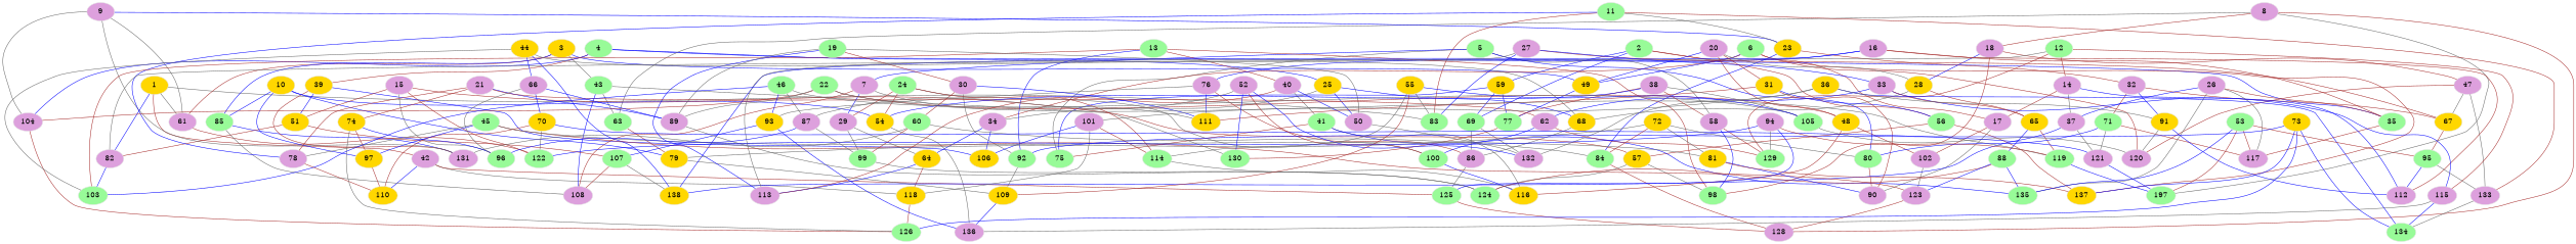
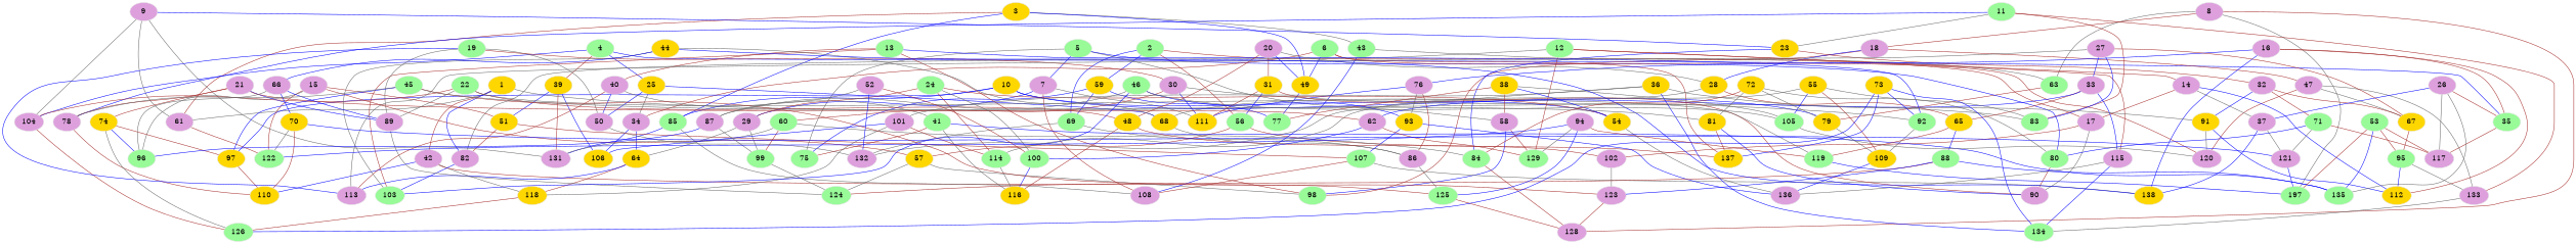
  graph {
    node [color=gray90 fillcolor=plum style=filled]
    edge [color=brown]
    1 [fillcolor=gold]
    42
    61
    82
    83 [fillcolor=palegreen]
    110 [fillcolor=gold]
    118 [fillcolor=gold]
    125 [fillcolor=palegreen]
    122 [fillcolor=palegreen]
    103 [fillcolor=palegreen]
    2 [fillcolor=palegreen]
    17
    56 [fillcolor=palegreen]
    59 [fillcolor=gold]
    69 [fillcolor=palegreen]
    90
    102
    137 [fillcolor=gold]
    57 [fillcolor=gold]
    75 [fillcolor=palegreen]
    77 [fillcolor=palegreen]
    132
    86
    3 [fillcolor=gold]
    43 [fillcolor=palegreen]
    49 [fillcolor=gold]
    85 [fillcolor=palegreen]
    108
    63 [fillcolor=palegreen]
-   130 [fillcolor=palegreen]
    131
    4 [fillcolor=palegreen]
    25 [fillcolor=gold]
    35 [fillcolor=palegreen]
    39 [fillcolor=gold]
    104
    34
    50
    68 [fillcolor=gold]
    117
    51 [fillcolor=gold]
    106 [fillcolor=gold]
    126 [fillcolor=palegreen]
    5 [fillcolor=palegreen]
    7
    58
    80 [fillcolor=palegreen]
    29
    111 [fillcolor=gold]
    129 [fillcolor=palegreen]
    98 [fillcolor=palegreen]
    6 [fillcolor=palegreen]
    120
    64 [fillcolor=gold]
    99 [fillcolor=palegreen]
    8
    18
    n58 [fillcolor=palegreen label=197]
    128
    28 [fillcolor=gold]
    47
    79 [fillcolor=gold]
    9
    23 [fillcolor=gold]
    32
    84 [fillcolor=palegreen]
    10 [fillcolor=gold]
    54 [fillcolor=gold]
    97 [fillcolor=gold]
    136
    109 [fillcolor=gold]
    11 [fillcolor=palegreen]
    78
    133
    134 [fillcolor=palegreen]
    12 [fillcolor=palegreen]
    14
    115
    37
-   112
+   112 [fillcolor=gold]
    13 [fillcolor=palegreen]
    40
    92 [fillcolor=palegreen]
    113
    41 [fillcolor=palegreen]
    138 [fillcolor=gold]
    121
    15
    96 [fillcolor=palegreen]
    107 [fillcolor=palegreen]
    124 [fillcolor=palegreen]
    16
    76
    93 [fillcolor=gold]
    123
    65 [fillcolor=gold]
    67 [fillcolor=gold]
    19 [fillcolor=palegreen]
    30
    89
    60 [fillcolor=palegreen]
    20
    31 [fillcolor=gold]
    48 [fillcolor=gold]
    116 [fillcolor=gold]
    21
    62
    74 [fillcolor=gold]
    100 [fillcolor=palegreen]
    22 [fillcolor=palegreen]
    119 [fillcolor=palegreen]
    71 [fillcolor=palegreen]
    91 [fillcolor=gold]
    24 [fillcolor=palegreen]
    114 [fillcolor=palegreen]
    26
    135 [fillcolor=palegreen]
    27
    33
    95 [fillcolor=palegreen]
    88 [fillcolor=palegreen]
    36 [fillcolor=gold]
    101
-   38
+   38 [fillcolor=gold]
    105 [fillcolor=palegreen]
    44 [fillcolor=gold]
    66
    70 [fillcolor=gold]
    45 [fillcolor=palegreen]
    81 [fillcolor=gold]
    46 [fillcolor=palegreen]
    87
    52
    53 [fillcolor=palegreen]
    55 [fillcolor=gold]
    72 [fillcolor=gold]
    73 [fillcolor=gold]
    94
    1 -- 42
    1 -- 61 [color=gray40]
    1 -- 82 [color=blue]
    1 -- 83 [color=gray40]
    42 -- 110 [color=blue]
    42 -- 118 [color=gray40]
    42 -- 125
    61 -- 122
    82 -- 103 [color=blue]
    118 -- 126
    125 -- 128
    2 -- 17
    2 -- 56
    2 -- 59 [color=blue]
    2 -- 69 [color=blue]
    17 -- 90 [color=gray40]
    17 -- 102
    56 -- 137
    56 -- 57
    59 -- 69 [color=blue]
    59 -- 75 [color=blue]
    59 -- 77 [color=blue]
    69 -- 132 [color=gray40]
    69 -- 86 [color=gray40]
    102 -- 123 [color=gray40]
    57 -- 98 [color=gray40]
    57 -- 124 [color=gray40]
-   77 -- 130
    86 -- 125 [color=gray40]
    3 -- 61
    3 -- 43 [color=gray40]
    3 -- 49 [color=blue]
    3 -- 85 [color=blue]
    43 -- 108 [color=blue]
    43 -- 63 [color=gray40]
-   43 -- 130 [color=gray40]
    49 -- 77 [color=blue]
    85 -- 108 [color=gray40]
    85 -- 131 [color=blue]
    63 -- 79
    4 -- 25 [color=blue]
    4 -- 35 [color=blue]
    4 -- 39
    4 -- 104 [color=blue]
    25 -- 34 [color=gray40]
    25 -- 50 [color=blue]
    25 -- 68 [color=blue]
    35 -- 117
    39 -- 131
    39 -- 51 [color=blue]
    39 -- 106 [color=blue]
    104 -- 126
    34 -- 106 [color=blue]
    34 -- 64 [color=blue]
    50 -- 132 [color=gray40]
    68 -- 86 [color=gray40]
    51 -- 82
    51 -- 107
    5 -- 75 [color=gray40]
    5 -- 7 [color=blue]
    5 -- 58 [color=gray40]
    5 -- 80 [color=blue]
    7 -- 108
    7 -- 29 [color=blue]
    7 -- 111 [color=gray40]
    58 -- 129
    58 -- 98 [color=blue]
    80 -- 90
    29 -- 64 [color=gray40]
    29 -- 99 [color=gray40]
    6 -- 137
    6 -- 49 [color=blue]
    6 -- 34
    6 -- 120
    64 -- 118
    64 -- 113 [color=blue]
    99 -- 124 [color=gray40]
    8 -- 63 [color=gray40]
    8 -- 18
    8 -- n58 [color=gray40]
    8 -- 128
    18 -- 98
    18 -- 28 [color=blue]
    18 -- 47
    28 -- 68 [color=gray40]
    28 -- 65
    47 -- 120
    47 -- 133 [color=gray40]
    47 -- 67 [color=gray40]
    79 -- 109 [color=gray40]
    9 -- 61 [color=gray40]
    9 -- 131 [color=gray40]
    9 -- 104 [color=gray40]
    9 -- 23 [color=blue]
    23 -- 32
    23 -- 84 [color=blue]
    32 -- 67
    32 -- 71
    32 -- 91 [color=blue]
    84 -- 128
    10 -- 85 [color=blue]
    10 -- 79 [color=blue]
    10 -- 54 [color=blue]
    10 -- 97 [color=blue]
    54 -- 136 [color=gray40]
    97 -- 110
    109 -- 136 [color=blue]
    11 -- 83
    11 -- 23 [color=gray40]
    11 -- 78 [color=blue]
    11 -- 133
    78 -- 110
    133 -- 134 [color=gray40]
    12 -- 82 [color=gray40]
    12 -- 129
    12 -- 14
    12 -- 115
    14 -- 17
    14 -- 37 [color=gray40]
    14 -- 112 [color=blue]
    115 -- 136 [color=gray40]
    115 -- 134 [color=blue]
    37 -- 138 [color=blue]
    37 -- 121 [color=gray40]
    13 -- 103
    13 -- 98
    13 -- 40
    13 -- 92 [color=blue]
    40 -- 50 [color=blue]
    40 -- 113
    40 -- 41 [color=gray40]
    92 -- 109 [color=gray40]
    41 -- 75
    41 -- 116 [color=gray40]
    41 -- 135 [color=blue]
    121 -- n58 [color=blue]
    15 -- 122
    15 -- 57
    15 -- 51
    15 -- 96 [color=gray40]
    107 -- 108
    107 -- 138 [color=gray40]
    16 -- 35
    16 -- 112
    16 -- 138 [color=blue]
    16 -- 76 [color=blue]
    76 -- 86
    76 -- 111 [color=blue]
    76 -- 93 [color=gray40]
    93 -- 136 [color=blue]
    93 -- 107 [color=blue]
    123 -- 128
    65 -- 119
    65 -- 88 [color=blue]
    67 -- 95
    19 -- 50 [color=gray40]
    19 -- 113 [color=blue]
    19 -- 30
    19 -- 89 [color=gray40]
    30 -- 111 [color=blue]
    30 -- 92 [color=gray40]
    30 -- 60
    89 -- 124 [color=gray40]
    60 -- 131 [color=gray40]
    60 -- 99
    60 -- 84 [color=gray40]
    20 -- 49 [color=blue]
    20 -- 28 [color=gray40]
    20 -- 31
    20 -- 48
    31 -- 56 [color=blue]
    31 -- 90
    31 -- 111
    48 -- 102
    48 -- 116
    21 -- 78
    21 -- 89 [color=blue]
    21 -- 62
    21 -- 74
    62 -- 129
    62 -- 100 [color=blue]
    74 -- 126 [color=gray40]
    74 -- 97
    74 -- 96 [color=blue]
    100 -- 116 [color=blue]
    22 -- 104
    22 -- 89 [color=gray40]
    22 -- 48
    22 -- 119 [color=gray40]
    119 -- n58 [color=blue]
    71 -- 117
    71 -- 80 [color=blue]
    71 -- 121 [color=gray40]
    91 -- 120 [color=gray40]
    91 -- 112 [color=blue]
    24 -- 29
    24 -- 54
    24 -- 100 [color=gray40]
    24 -- 114
    114 -- 116 [color=gray40]
    26 -- 35
    26 -- 117 [color=gray40]
    26 -- 37 [color=blue]
    26 -- 135 [color=gray40]
    27 -- 83 [color=blue]
    27 -- 113 [color=gray40]
    27 -- 67
    27 -- 33 [color=blue]
    33 -- 115 [color=blue]
    33 -- 65
    33 -- 62 [color=blue]
    95 -- 133 [color=gray40]
    95 -- 112 [color=blue]
    88 -- 124
    88 -- 123 [color=blue]
    88 -- 135 [color=blue]
    36 -- 132 [color=gray40]
    36 -- 134 [color=blue]
    36 -- 91 [color=gray40]
    36 -- 101 [color=gray40]
    101 -- 118 [color=gray40]
    101 -- 106 [color=blue]
    101 -- 114
    38 -- 77
    38 -- 58
    38 -- 54 [color=blue]
    38 -- 105 [color=gray40]
    105 -- 120 [color=gray40]
    44 -- 103 [color=gray40]
    44 -- 68 [color=gray40]
    44 -- 138 [color=blue]
    44 -- 66 [color=blue]
    66 -- 96 [color=gray40]
    66 -- 89 [color=blue]
    66 -- 70 [color=blue]
    70 -- 110
    70 -- 122 [color=gray40]
    70 -- 121 [color=blue]
    45 -- 97 [color=blue]
    45 -- 78 [color=gray40]
    45 -- 123
    45 -- 81 [color=gray40]
    81 -- 90 [color=blue]
    81 -- 137
    46 -- 103 [color=blue]
    46 -- 93 [color=blue]
    46 -- 105 [color=gray40]
    46 -- 87 [color=gray40]
    87 -- 99 [color=gray40]
    87 -- 96 [color=blue]
    52 -- 132 [color=blue]
-   52 -- 130 [color=blue]
    52 -- 100
    52 -- 87 [color=gray40]
    53 -- 117
    53 -- n58
    53 -- 135 [color=blue]
    53 -- 95
    55 -- 83 [color=gray40]
    55 -- 109
    55 -- 114 [color=gray40]
    55 -- 105 [color=blue]
    72 -- 80 [color=gray40]
    72 -- 79 [color=gray40]
    72 -- 84
    72 -- 81 [color=gray40]
    73 -- 137 [color=blue]
    73 -- 126 [color=blue]
    73 -- 134 [color=blue]
    73 -- 92 [color=blue]
    94 -- 125 [color=blue]
    94 -- 122 [color=blue]
    94 -- 129 [color=gray40]
    94 -- 119
  }
